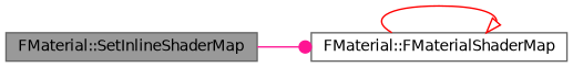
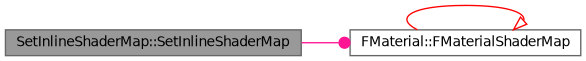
  digraph {
    rankdir=LR
    node [fontname=Helvetica fontsize=10 shape=box style=filled]
    edge [fontname=Helvetica fontsize=10 labelfontname=Helvetica labelfontsize=10 style=solid]
-   n1 [color=gray40 fillcolor=grey60 fontcolor=black height=0.2 label="FMaterial::SetInlineShaderMap" width=0.4]
+   n1 [color=gray40 fillcolor=grey60 fontcolor=black height=0.2 label="SetInlineShaderMap::SetInlineShaderMap" width=0.4]
    n2 [color=grey40 fillcolor=white height=0.2 label="FMaterial::FMaterialShaderMap" width=0.4]
    n1 -> n2 [color=deeppink arrowhead=dot]
    n2 -> n2 [color=red arrowhead=onormal]
  }
